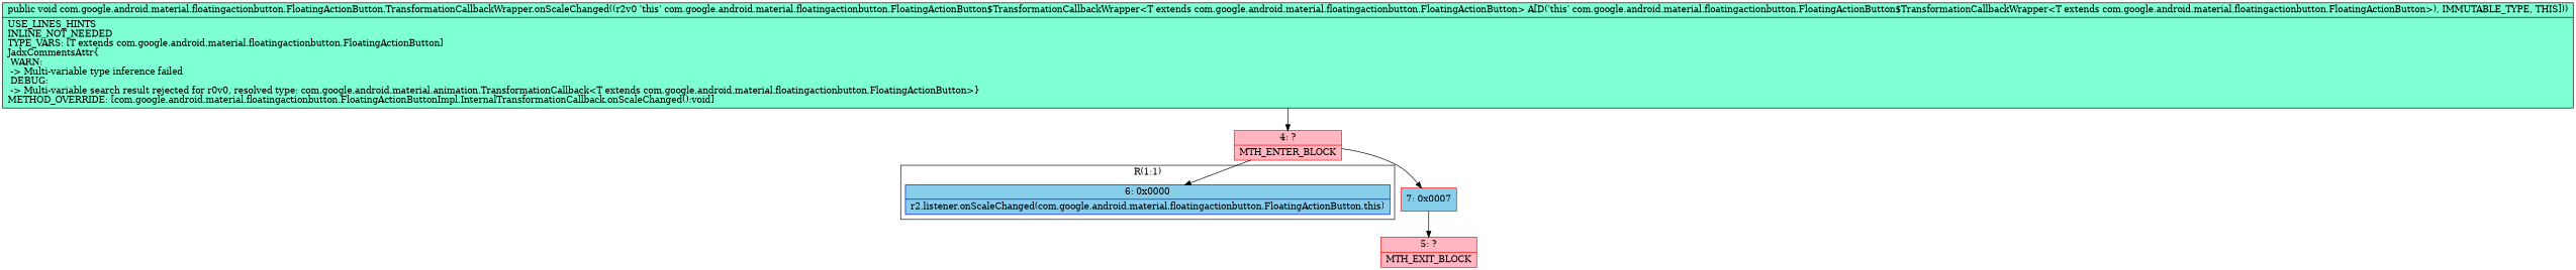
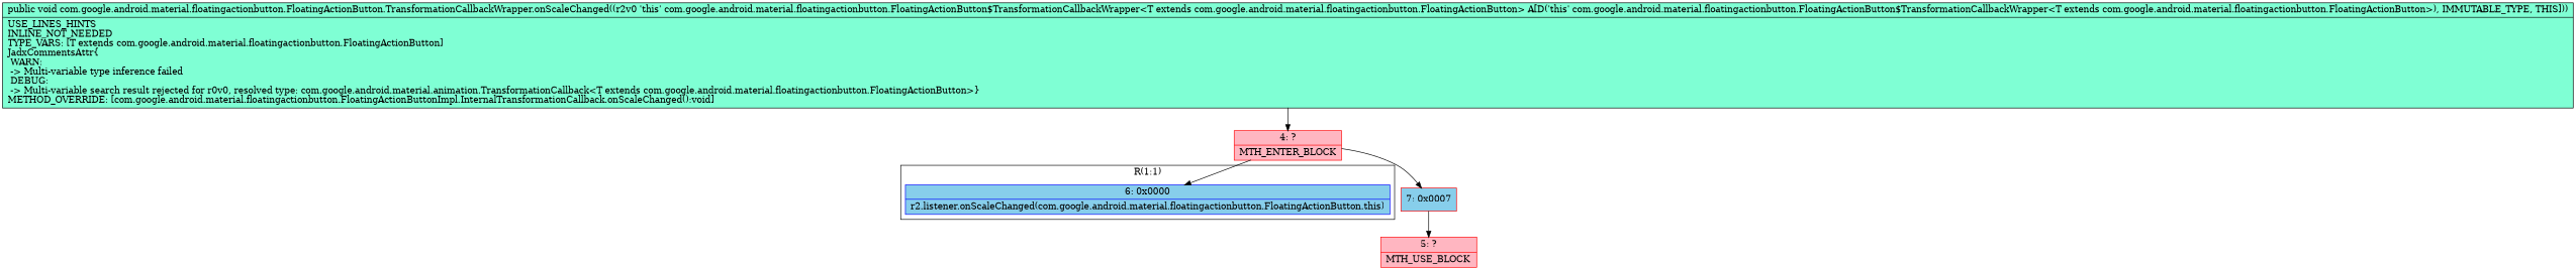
  digraph {
    node [color=red fillcolor=skyblue shape=record style=filled]
    n1 [color=blue label="{6\:\ 0x0000|r2.listener.onScaleChanged(com.google.android.material.floatingactionbutton.FloatingActionButton.this)\l}"]
    n2 [label="{7\:\ 0x0007}"]
-   n3 [fillcolor=lightpink label="{5\:\ ?|MTH_EXIT_BLOCK\l}"]
+   n3 [fillcolor=lightpink label="{5\:\ ?|MTH_USE_BLOCK\l}"]
    n4 [fillcolor=lightpink label="{4\:\ ?|MTH_ENTER_BLOCK\l}"]
    n5 [fillcolor=aquamarine label="{public void com.google.android.material.floatingactionbutton.FloatingActionButton.TransformationCallbackWrapper.onScaleChanged((r2v0 'this' com.google.android.material.floatingactionbutton.FloatingActionButton$TransformationCallbackWrapper\<T extends com.google.android.material.floatingactionbutton.FloatingActionButton\> A[D('this' com.google.android.material.floatingactionbutton.FloatingActionButton$TransformationCallbackWrapper\<T extends com.google.android.material.floatingactionbutton.FloatingActionButton\>), IMMUTABLE_TYPE, THIS]))  | USE_LINES_HINTS\lINLINE_NOT_NEEDED\lTYPE_VARS: [T extends com.google.android.material.floatingactionbutton.FloatingActionButton]\lJadxCommentsAttr\{\l WARN: \l \-\> Multi\-variable type inference failed\l DEBUG: \l \-\> Multi\-variable search result rejected for r0v0, resolved type: com.google.android.material.animation.TransformationCallback\<T extends com.google.android.material.floatingactionbutton.FloatingActionButton\>\}\lMETHOD_OVERRIDE: [com.google.android.material.floatingactionbutton.FloatingActionButtonImpl.InternalTransformationCallback.onScaleChanged():void]\l}" color=""]
    subgraph cluster_1 {
      label="R(1:1)"
      n1
    }
    n2 -> n3
    n4 -> n1
    n4 -> n2
    n5 -> n4
  }
